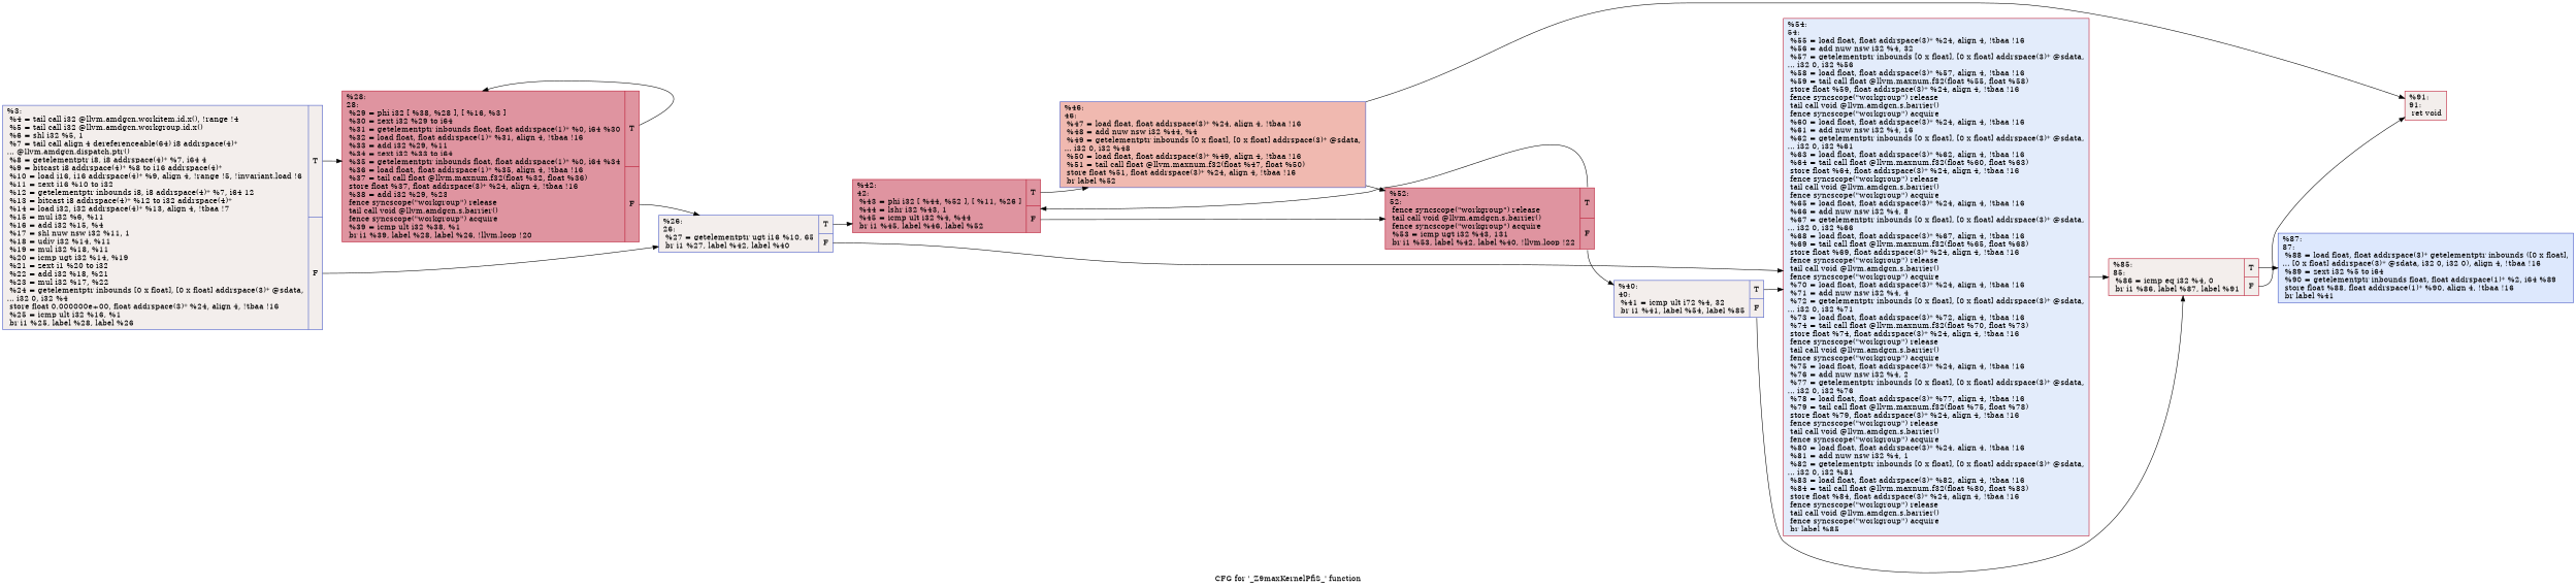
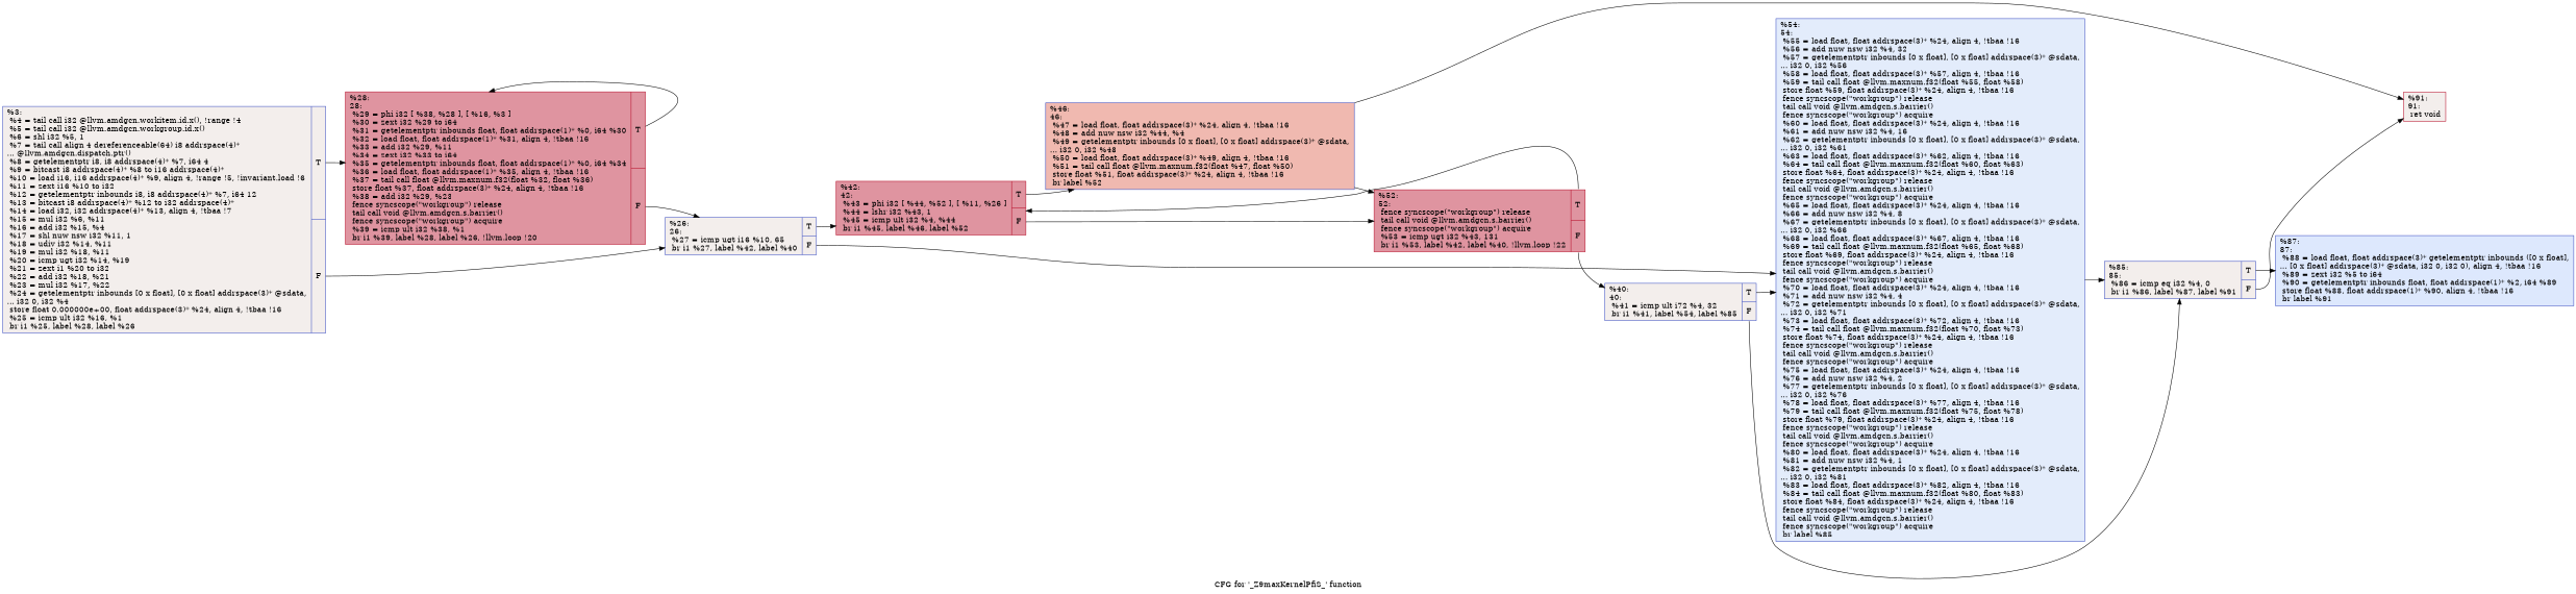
  digraph {
    label="CFG for '_Z9maxKernelPfiS_' function"
    rankdir=LR
    node [color="#3d50c3ff" fillcolor="#e3d9d370" shape=record style=filled]
    edge [tailport=s0]
    n1 [label="{%3:\l  %4 = tail call i32 @llvm.amdgcn.workitem.id.x(), !range !4\l  %5 = tail call i32 @llvm.amdgcn.workgroup.id.x()\l  %6 = shl i32 %5, 1\l  %7 = tail call align 4 dereferenceable(64) i8 addrspace(4)*\l... @llvm.amdgcn.dispatch.ptr()\l  %8 = getelementptr i8, i8 addrspace(4)* %7, i64 4\l  %9 = bitcast i8 addrspace(4)* %8 to i16 addrspace(4)*\l  %10 = load i16, i16 addrspace(4)* %9, align 4, !range !5, !invariant.load !6\l  %11 = zext i16 %10 to i32\l  %12 = getelementptr inbounds i8, i8 addrspace(4)* %7, i64 12\l  %13 = bitcast i8 addrspace(4)* %12 to i32 addrspace(4)*\l  %14 = load i32, i32 addrspace(4)* %13, align 4, !tbaa !7\l  %15 = mul i32 %6, %11\l  %16 = add i32 %15, %4\l  %17 = shl nuw nsw i32 %11, 1\l  %18 = udiv i32 %14, %11\l  %19 = mul i32 %18, %11\l  %20 = icmp ugt i32 %14, %19\l  %21 = zext i1 %20 to i32\l  %22 = add i32 %18, %21\l  %23 = mul i32 %17, %22\l  %24 = getelementptr inbounds [0 x float], [0 x float] addrspace(3)* @sdata,\l... i32 0, i32 %4\l  store float 0.000000e+00, float addrspace(3)* %24, align 4, !tbaa !16\l  %25 = icmp ult i32 %16, %1\l  br i1 %25, label %28, label %26\l|{<s0>T|<s1>F}}"]
    n2 [color="#b70d28ff" fillcolor="#b70d2870" label="{%28:\l28:                                               \l  %29 = phi i32 [ %38, %28 ], [ %16, %3 ]\l  %30 = zext i32 %29 to i64\l  %31 = getelementptr inbounds float, float addrspace(1)* %0, i64 %30\l  %32 = load float, float addrspace(1)* %31, align 4, !tbaa !16\l  %33 = add i32 %29, %11\l  %34 = zext i32 %33 to i64\l  %35 = getelementptr inbounds float, float addrspace(1)* %0, i64 %34\l  %36 = load float, float addrspace(1)* %35, align 4, !tbaa !16\l  %37 = tail call float @llvm.maxnum.f32(float %32, float %36)\l  store float %37, float addrspace(3)* %24, align 4, !tbaa !16\l  %38 = add i32 %29, %23\l  fence syncscope(\"workgroup\") release\l  tail call void @llvm.amdgcn.s.barrier()\l  fence syncscope(\"workgroup\") acquire\l  %39 = icmp ult i32 %38, %1\l  br i1 %39, label %28, label %26, !llvm.loop !20\l|{<s0>T|<s1>F}}"]
-   n3 [label="{%26:\l26:                                               \l  %27 = getelementptr ugt i16 %10, 65\l  br i1 %27, label %42, label %40\l|{<s0>T|<s1>F}}"]
+   n3 [label="{%26:\l26:                                               \l  %27 = icmp ugt i16 %10, 65\l  br i1 %27, label %42, label %40\l|{<s0>T|<s1>F}}"]
    n4 [color="#b70d28ff" fillcolor="#b70d2870" label="{%42:\l42:                                               \l  %43 = phi i32 [ %44, %52 ], [ %11, %26 ]\l  %44 = lshr i32 %43, 1\l  %45 = icmp ult i32 %4, %44\l  br i1 %45, label %46, label %52\l|{<s0>T|<s1>F}}"]
-   n5 [color="#b70d28ff" fillcolor="#bfd3f670" label="{%54:\l54:                                               \l  %55 = load float, float addrspace(3)* %24, align 4, !tbaa !16\l  %56 = add nuw nsw i32 %4, 32\l  %57 = getelementptr inbounds [0 x float], [0 x float] addrspace(3)* @sdata,\l... i32 0, i32 %56\l  %58 = load float, float addrspace(3)* %57, align 4, !tbaa !16\l  %59 = tail call float @llvm.maxnum.f32(float %55, float %58)\l  store float %59, float addrspace(3)* %24, align 4, !tbaa !16\l  fence syncscope(\"workgroup\") release\l  tail call void @llvm.amdgcn.s.barrier()\l  fence syncscope(\"workgroup\") acquire\l  %60 = load float, float addrspace(3)* %24, align 4, !tbaa !16\l  %61 = add nuw nsw i32 %4, 16\l  %62 = getelementptr inbounds [0 x float], [0 x float] addrspace(3)* @sdata,\l... i32 0, i32 %61\l  %63 = load float, float addrspace(3)* %62, align 4, !tbaa !16\l  %64 = tail call float @llvm.maxnum.f32(float %60, float %63)\l  store float %64, float addrspace(3)* %24, align 4, !tbaa !16\l  fence syncscope(\"workgroup\") release\l  tail call void @llvm.amdgcn.s.barrier()\l  fence syncscope(\"workgroup\") acquire\l  %65 = load float, float addrspace(3)* %24, align 4, !tbaa !16\l  %66 = add nuw nsw i32 %4, 8\l  %67 = getelementptr inbounds [0 x float], [0 x float] addrspace(3)* @sdata,\l... i32 0, i32 %66\l  %68 = load float, float addrspace(3)* %67, align 4, !tbaa !16\l  %69 = tail call float @llvm.maxnum.f32(float %65, float %68)\l  store float %69, float addrspace(3)* %24, align 4, !tbaa !16\l  fence syncscope(\"workgroup\") release\l  tail call void @llvm.amdgcn.s.barrier()\l  fence syncscope(\"workgroup\") acquire\l  %70 = load float, float addrspace(3)* %24, align 4, !tbaa !16\l  %71 = add nuw nsw i32 %4, 4\l  %72 = getelementptr inbounds [0 x float], [0 x float] addrspace(3)* @sdata,\l... i32 0, i32 %71\l  %73 = load float, float addrspace(3)* %72, align 4, !tbaa !16\l  %74 = tail call float @llvm.maxnum.f32(float %70, float %73)\l  store float %74, float addrspace(3)* %24, align 4, !tbaa !16\l  fence syncscope(\"workgroup\") release\l  tail call void @llvm.amdgcn.s.barrier()\l  fence syncscope(\"workgroup\") acquire\l  %75 = load float, float addrspace(3)* %24, align 4, !tbaa !16\l  %76 = add nuw nsw i32 %4, 2\l  %77 = getelementptr inbounds [0 x float], [0 x float] addrspace(3)* @sdata,\l... i32 0, i32 %76\l  %78 = load float, float addrspace(3)* %77, align 4, !tbaa !16\l  %79 = tail call float @llvm.maxnum.f32(float %75, float %78)\l  store float %79, float addrspace(3)* %24, align 4, !tbaa !16\l  fence syncscope(\"workgroup\") release\l  tail call void @llvm.amdgcn.s.barrier()\l  fence syncscope(\"workgroup\") acquire\l  %80 = load float, float addrspace(3)* %24, align 4, !tbaa !16\l  %81 = add nuw nsw i32 %4, 1\l  %82 = getelementptr inbounds [0 x float], [0 x float] addrspace(3)* @sdata,\l... i32 0, i32 %81\l  %83 = load float, float addrspace(3)* %82, align 4, !tbaa !16\l  %84 = tail call float @llvm.maxnum.f32(float %80, float %83)\l  store float %84, float addrspace(3)* %24, align 4, !tbaa !16\l  fence syncscope(\"workgroup\") release\l  tail call void @llvm.amdgcn.s.barrier()\l  fence syncscope(\"workgroup\") acquire\l  br label %85\l}"]
+   n5 [fillcolor="#bfd3f670" label="{%54:\l54:                                               \l  %55 = load float, float addrspace(3)* %24, align 4, !tbaa !16\l  %56 = add nuw nsw i32 %4, 32\l  %57 = getelementptr inbounds [0 x float], [0 x float] addrspace(3)* @sdata,\l... i32 0, i32 %56\l  %58 = load float, float addrspace(3)* %57, align 4, !tbaa !16\l  %59 = tail call float @llvm.maxnum.f32(float %55, float %58)\l  store float %59, float addrspace(3)* %24, align 4, !tbaa !16\l  fence syncscope(\"workgroup\") release\l  tail call void @llvm.amdgcn.s.barrier()\l  fence syncscope(\"workgroup\") acquire\l  %60 = load float, float addrspace(3)* %24, align 4, !tbaa !16\l  %61 = add nuw nsw i32 %4, 16\l  %62 = getelementptr inbounds [0 x float], [0 x float] addrspace(3)* @sdata,\l... i32 0, i32 %61\l  %63 = load float, float addrspace(3)* %62, align 4, !tbaa !16\l  %64 = tail call float @llvm.maxnum.f32(float %60, float %63)\l  store float %64, float addrspace(3)* %24, align 4, !tbaa !16\l  fence syncscope(\"workgroup\") release\l  tail call void @llvm.amdgcn.s.barrier()\l  fence syncscope(\"workgroup\") acquire\l  %65 = load float, float addrspace(3)* %24, align 4, !tbaa !16\l  %66 = add nuw nsw i32 %4, 8\l  %67 = getelementptr inbounds [0 x float], [0 x float] addrspace(3)* @sdata,\l... i32 0, i32 %66\l  %68 = load float, float addrspace(3)* %67, align 4, !tbaa !16\l  %69 = tail call float @llvm.maxnum.f32(float %65, float %68)\l  store float %69, float addrspace(3)* %24, align 4, !tbaa !16\l  fence syncscope(\"workgroup\") release\l  tail call void @llvm.amdgcn.s.barrier()\l  fence syncscope(\"workgroup\") acquire\l  %70 = load float, float addrspace(3)* %24, align 4, !tbaa !16\l  %71 = add nuw nsw i32 %4, 4\l  %72 = getelementptr inbounds [0 x float], [0 x float] addrspace(3)* @sdata,\l... i32 0, i32 %71\l  %73 = load float, float addrspace(3)* %72, align 4, !tbaa !16\l  %74 = tail call float @llvm.maxnum.f32(float %70, float %73)\l  store float %74, float addrspace(3)* %24, align 4, !tbaa !16\l  fence syncscope(\"workgroup\") release\l  tail call void @llvm.amdgcn.s.barrier()\l  fence syncscope(\"workgroup\") acquire\l  %75 = load float, float addrspace(3)* %24, align 4, !tbaa !16\l  %76 = add nuw nsw i32 %4, 2\l  %77 = getelementptr inbounds [0 x float], [0 x float] addrspace(3)* @sdata,\l... i32 0, i32 %76\l  %78 = load float, float addrspace(3)* %77, align 4, !tbaa !16\l  %79 = tail call float @llvm.maxnum.f32(float %75, float %78)\l  store float %79, float addrspace(3)* %24, align 4, !tbaa !16\l  fence syncscope(\"workgroup\") release\l  tail call void @llvm.amdgcn.s.barrier()\l  fence syncscope(\"workgroup\") acquire\l  %80 = load float, float addrspace(3)* %24, align 4, !tbaa !16\l  %81 = add nuw nsw i32 %4, 1\l  %82 = getelementptr inbounds [0 x float], [0 x float] addrspace(3)* @sdata,\l... i32 0, i32 %81\l  %83 = load float, float addrspace(3)* %82, align 4, !tbaa !16\l  %84 = tail call float @llvm.maxnum.f32(float %80, float %83)\l  store float %84, float addrspace(3)* %24, align 4, !tbaa !16\l  fence syncscope(\"workgroup\") release\l  tail call void @llvm.amdgcn.s.barrier()\l  fence syncscope(\"workgroup\") acquire\l  br label %85\l}"]
    n6 [fillcolor="#de614d70" label="{%46:\l46:                                               \l  %47 = load float, float addrspace(3)* %24, align 4, !tbaa !16\l  %48 = add nuw nsw i32 %44, %4\l  %49 = getelementptr inbounds [0 x float], [0 x float] addrspace(3)* @sdata,\l... i32 0, i32 %48\l  %50 = load float, float addrspace(3)* %49, align 4, !tbaa !16\l  %51 = tail call float @llvm.maxnum.f32(float %47, float %50)\l  store float %51, float addrspace(3)* %24, align 4, !tbaa !16\l  br label %52\l}"]
    n7 [color="#b70d28ff" fillcolor="#b70d2870" label="{%52:\l52:                                               \l  fence syncscope(\"workgroup\") release\l  tail call void @llvm.amdgcn.s.barrier()\l  fence syncscope(\"workgroup\") acquire\l  %53 = icmp ugt i32 %43, 131\l  br i1 %53, label %42, label %40, !llvm.loop !22\l|{<s0>T|<s1>F}}"]
    n8 [label="{%40:\l40:                                               \l  %41 = icmp ult i72 %4, 32\l  br i1 %41, label %54, label %85\l|{<s0>T|<s1>F}}"]
-   n9 [color="#b70d28ff" label="{%85:\l85:                                               \l  %86 = icmp eq i32 %4, 0\l  br i1 %86, label %87, label %91\l|{<s0>T|<s1>F}}"]
+   n9 [label="{%85:\l85:                                               \l  %86 = icmp eq i32 %4, 0\l  br i1 %86, label %87, label %91\l|{<s0>T|<s1>F}}"]
    n10 [color="#b70d28ff" label="{%91:\l91:                                               \l  ret void\l}"]
-   n11 [fillcolor="#b2ccfb70" label="{%87:\l87:                                               \l  %88 = load float, float addrspace(3)* getelementptr inbounds ([0 x float],\l... [0 x float] addrspace(3)* @sdata, i32 0, i32 0), align 4, !tbaa !16\l  %89 = zext i32 %5 to i64\l  %90 = getelementptr inbounds float, float addrspace(1)* %2, i64 %89\l  store float %88, float addrspace(1)* %90, align 4, !tbaa !16\l  br label %41\l}"]
+   n11 [fillcolor="#b2ccfb70" label="{%87:\l87:                                               \l  %88 = load float, float addrspace(3)* getelementptr inbounds ([0 x float],\l... [0 x float] addrspace(3)* @sdata, i32 0, i32 0), align 4, !tbaa !16\l  %89 = zext i32 %5 to i64\l  %90 = getelementptr inbounds float, float addrspace(1)* %2, i64 %89\l  store float %88, float addrspace(1)* %90, align 4, !tbaa !16\l  br label %91\l}"]
    n1 -> n2
    n1 -> n3 [tailport=s1]
    n2 -> n2
    n2 -> n3 [tailport=s1]
    n3 -> n4
    n3 -> n5 [tailport=s1]
    n4 -> n6
    n4 -> n7 [tailport=s1]
    n5 -> n9
    n6 -> n7
    n6 -> n10
    n7 -> n4
    n7 -> n8 [tailport=s1]
    n8 -> n5
    n8 -> n9 [tailport=s1]
    n9 -> n10 [tailport=s1]
    n9 -> n11
  }
